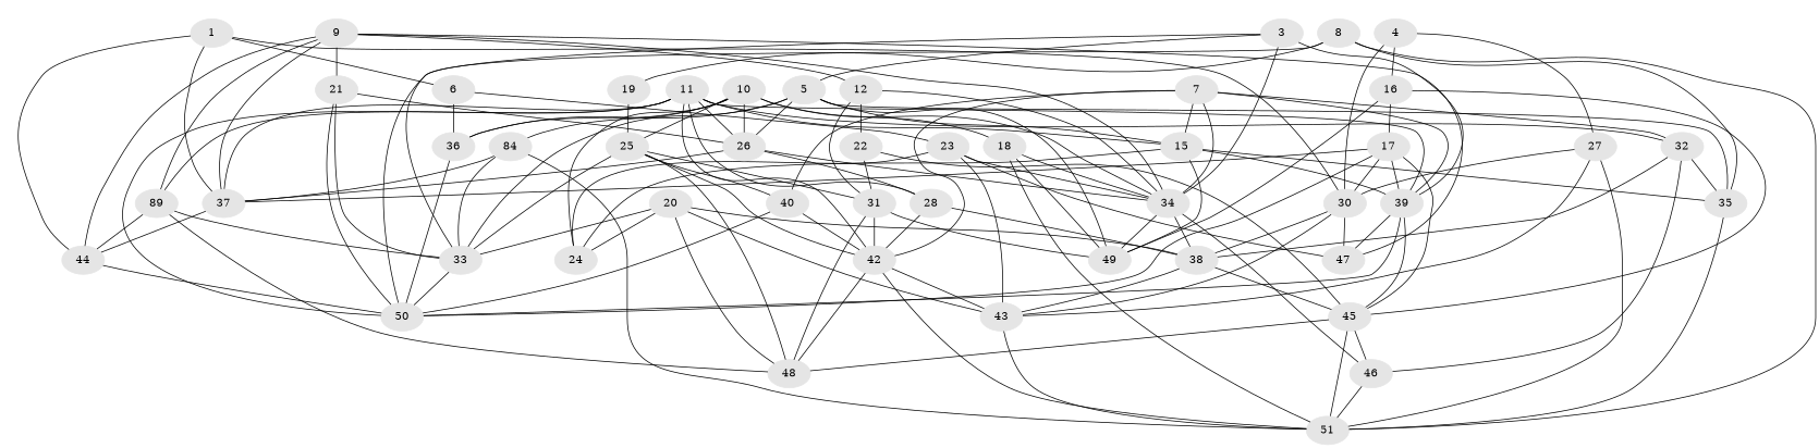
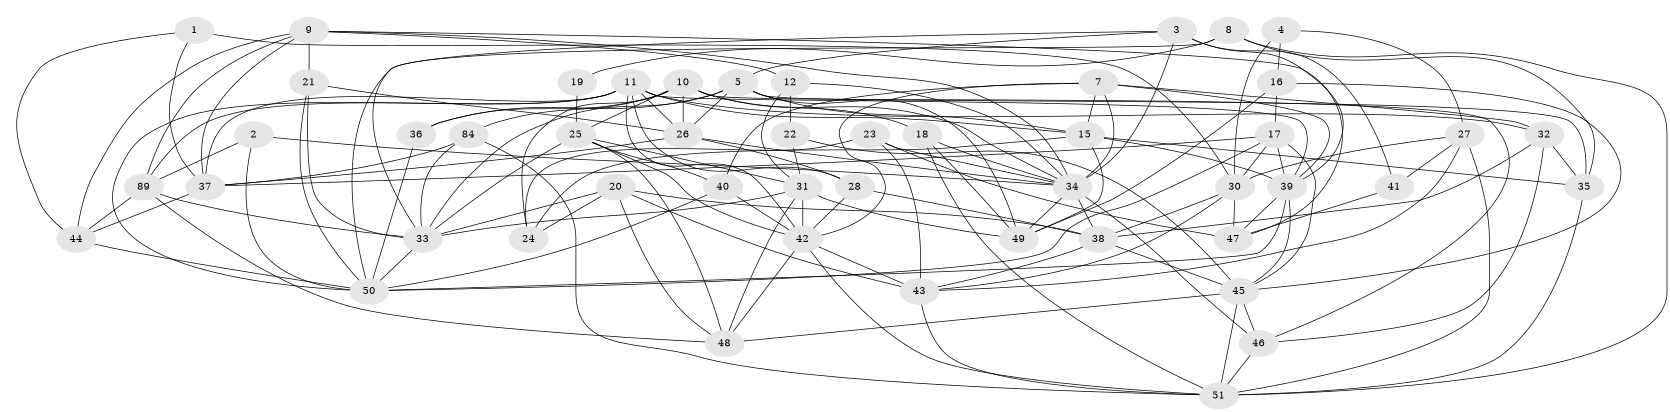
  graph {
    node [color=gray90 style=filled]
    edge [weight=1.0]
    1
-   6
    30
    37
    44
    36
    23
    47
    38
    43
    50
    n12 [label=89]
+   2
    34
    33
    48
    31
    49
    42
    46
    3
    5
    39
+   41
    15
    26
    35
    45
    4
    16
    27
    17
    51
    24
    28
    7
    32
    40
    8
    19
    25
    9
    12
    21
    22
    10
    n47 [label=84]
    18
    11
    20
-   1 -- 6
    1 -- 30
    1 -- 37
    1 -- 44
-   6 -- 36
-   6 -- 23
    30 -- 47
    30 -- 38
    30 -- 43
    37 -- 44
    44 -- 50
    36 -- 50
    23 -- 47
    23 -- 43
    23 -- 34
    23 -- 24
    38 -- 43
    38 -- 45
    43 -- 51
    n12 -- 44
    n12 -- 33
    n12 -- 48
+   2 -- 50
+   2 -- n12
+   2 -- 34
    34 -- 38
    34 -- 49
    34 -- 46
    33 -- 50
+   31 -- 33
    31 -- 48
    31 -- 49
    31 -- 42
    42 -- 43
    42 -- 48
    42 -- 51
    46 -- 51
    3 -- 50
    3 -- 34
    3 -- 5
    3 -- 39
+   3 -- 41
    5 -- 36
    5 -- 33
    5 -- 49
    5 -- 15
    5 -- 26
    5 -- 35
    39 -- 47
    39 -- 50
    39 -- 45
+   41 -- 47
    15 -- 49
    15 -- 39
    15 -- 35
    15 -- 24
    26 -- 37
    26 -- 34
    26 -- 28
    35 -- 51
    45 -- 48
    45 -- 46
    45 -- 51
    4 -- 30
    4 -- 16
    4 -- 27
    16 -- 49
    16 -- 45
    16 -- 17
    27 -- 30
    27 -- 43
+   27 -- 41
    27 -- 51
    17 -- 30
    17 -- 37
    17 -- 50
    17 -- 39
    17 -- 45
    28 -- 38
    28 -- 42
    7 -- 34
    7 -- 42
    7 -- 39
    7 -- 15
    7 -- 32
    7 -- 40
    32 -- 38
    32 -- 46
    32 -- 35
    40 -- 50
    40 -- 42
    8 -- 33
    8 -- 35
    8 -- 51
    8 -- 19
    19 -- 25
    25 -- 33
    25 -- 48
    25 -- 31
    25 -- 42
    25 -- 40
    9 -- 37
    9 -- 44
    9 -- 47
    9 -- n12
    9 -- 34
    9 -- 12
    9 -- 21
    12 -- 34
    12 -- 31
    12 -- 22
    21 -- 50
    21 -- 33
    21 -- 26
    22 -- 31
    22 -- 45
    10 -- 36
    10 -- 34
+   10 -- 46
    10 -- 26
    10 -- 24
    10 -- 25
    10 -- n47
    10 -- 18
    n47 -- 37
    n47 -- 33
    n47 -- 51
    18 -- 34
    18 -- 49
    18 -- 51
    11 -- 37
    11 -- 50
    11 -- n12
    11 -- 42
    11 -- 39
    11 -- 15
    11 -- 26
    11 -- 28
    11 -- 32
    20 -- 38
    20 -- 43
    20 -- 33
    20 -- 48
    20 -- 24
  }
